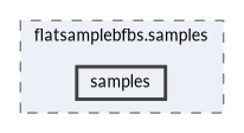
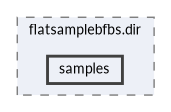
  digraph {
    compound=true
    fontname=Lato
    n1 [color=grey25 fillcolor="#edf0f7" fontname=Lato fontsize=10 height=0.2 label=samples shape=box style="filled,bold" width=0.4]
    subgraph cluster_1 {
      bgcolor="#edf0f7"
      fontsize=10
-     label="flatsamplebfbs.samples"
+     label="flatsamplebfbs.dir"
      pencolor=grey50
      style="filled,dashed"
      n1
    }
  }
